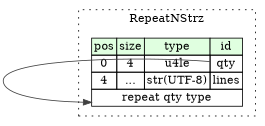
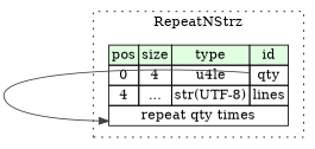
  digraph {
    rankdir=LR
-   n1 [label=<<TABLE BORDER="0" CELLBORDER="1" CELLSPACING="0"> 			<TR><TD BGCOLOR="#E0FFE0">pos</TD><TD BGCOLOR="#E0FFE0">size</TD><TD BGCOLOR="#E0FFE0">type</TD><TD BGCOLOR="#E0FFE0">id</TD></TR> 			<TR><TD PORT="qty_pos">0</TD><TD PORT="qty_size">4</TD><TD>u4le</TD><TD PORT="qty_type">qty</TD></TR> 			<TR><TD PORT="lines_pos">4</TD><TD PORT="lines_size">...</TD><TD>str(UTF-8)</TD><TD PORT="lines_type">lines</TD></TR> 			<TR><TD COLSPAN="4" PORT="lines__repeat">repeat qty type</TD></TR> 		</TABLE>> shape=plaintext]
+   n1 [label=<<TABLE BORDER="0" CELLBORDER="1" CELLSPACING="0"> 			<TR><TD BGCOLOR="#E0FFE0">pos</TD><TD BGCOLOR="#E0FFE0">size</TD><TD BGCOLOR="#E0FFE0">type</TD><TD BGCOLOR="#E0FFE0">id</TD></TR> 			<TR><TD PORT="qty_pos">0</TD><TD PORT="qty_size">4</TD><TD>u4le</TD><TD PORT="qty_type">qty</TD></TR> 			<TR><TD PORT="lines_pos">4</TD><TD PORT="lines_size">...</TD><TD>str(UTF-8)</TD><TD PORT="lines_type">lines</TD></TR> 			<TR><TD COLSPAN="4" PORT="lines__repeat">repeat qty times</TD></TR> 		</TABLE>> shape=plaintext]
    subgraph cluster_1 {
      label=RepeatNStrz
      style=dotted
      n1
    }
    n1 -> n1 [color="#404040" headport=lines__repeat tailport=qty_type]
  }
